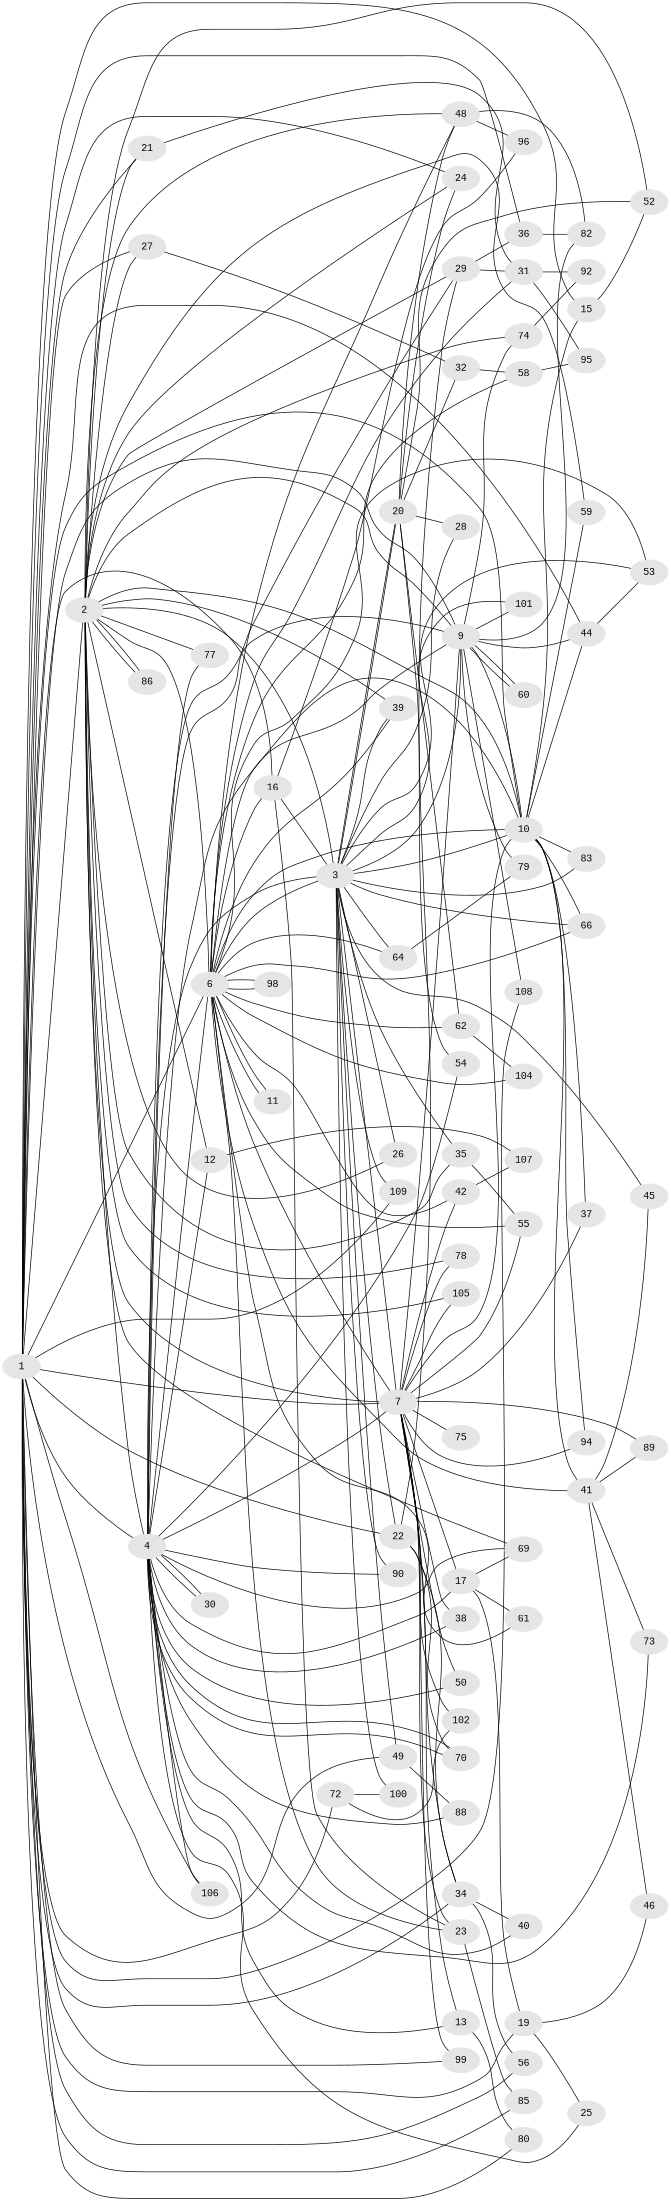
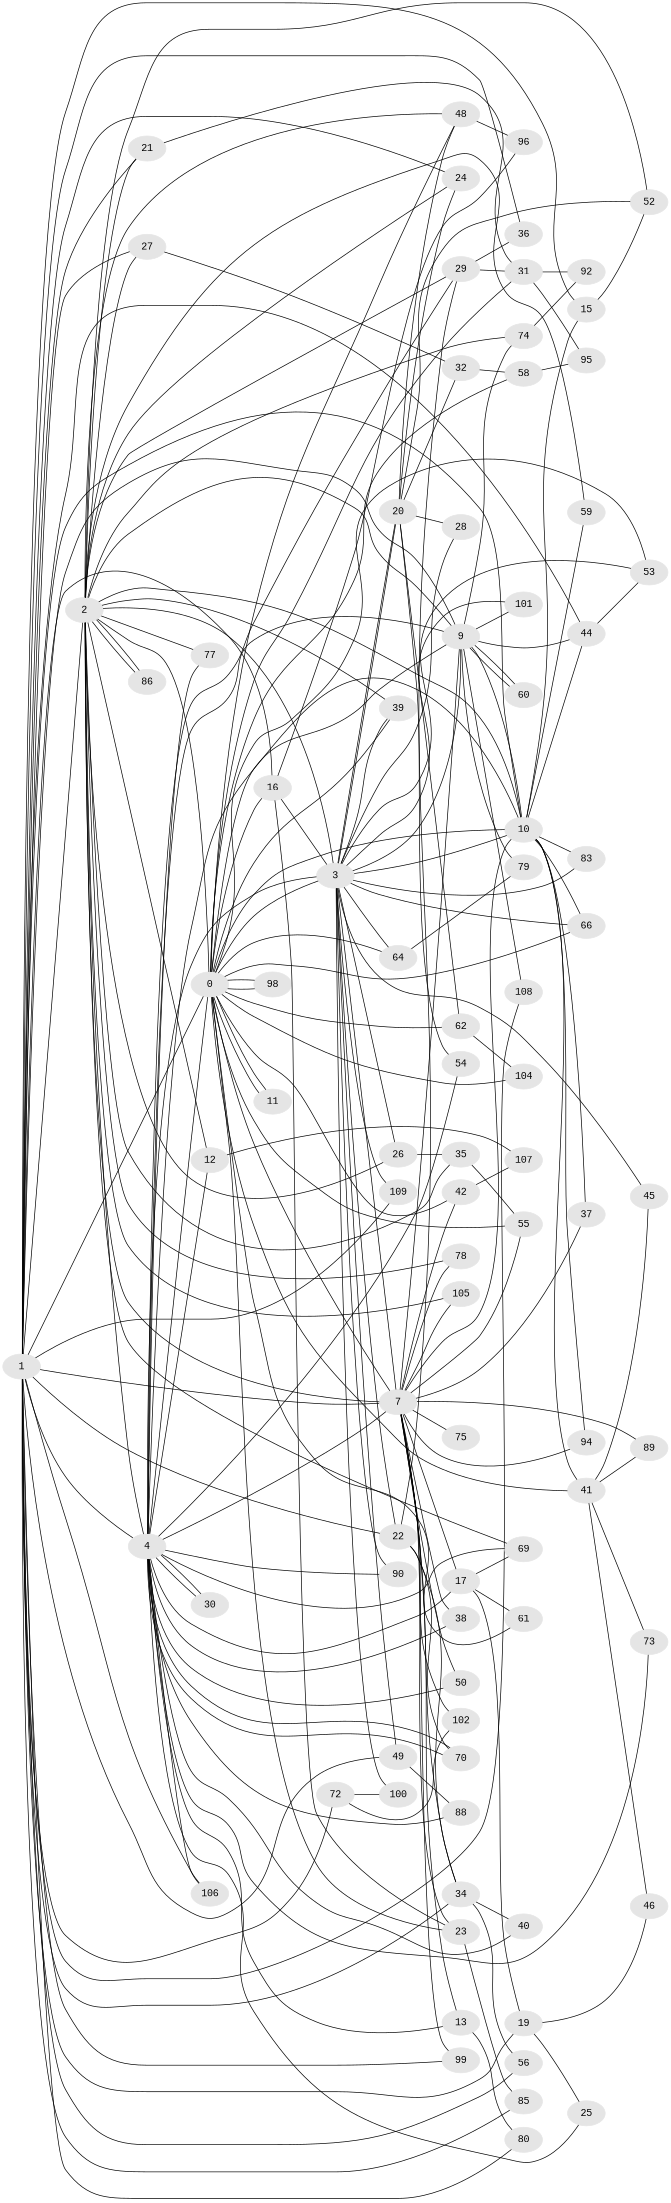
  graph {
    fontname="Liberation Mono"
    rankdir=LR
    node [color=gray90 fontname="Liberation Mono" style=filled]
    edge [fontname="Liberation Mono"]
    1 [super="+5"]
    2 [super="+91"]
    4 [super="+111"]
-   6 [super="+18"]
+   6 [super="+18" label=0]
    7 [super="+33"]
    9 [super="+14"]
    10 [super="+71"]
    15 [super="+97"]
    16
    19
    21
    22
    24
    27
    34 [super="+51"]
    36
    44 [super="+81"]
    49
    56
    72
    80
    85
    99
    106
    108
    109
    3 [super="+8"]
    12
    26
    29
    35 [super="+68"]
    39 [super="+57"]
    48 [super="+76"]
    52
    59
    69 [super="+84"]
    74
    77
    78
    86
    105
    20 [super="+47"]
    28
    45
    53 [super="+63"]
    64
    66 [super="+87"]
    83
    90
    100
    101
    13
    17
    25
    30
    38
    40
    50
    54
    70 [super="+103"]
    73
    88
    11
    23 [super="+65"]
    31 [super="+93"]
    41 [super="+43"]
    42 [super="+67"]
    55
    58
    61
    62
    98
    104
    37
    75
    89
    94
    102
    60
    79
-   82 [super="+110"]
    96
    46
    32
    107
    92
    95
    1 -- 2 [weight=2]
    1 -- 4 [weight=2]
    1 -- 6 [weight=2]
    1 -- 7 [weight=2]
    1 -- 9 [weight=2]
    1 -- 10 [weight=2]
    1 -- 15
    1 -- 16
    1 -- 19
    1 -- 21
    1 -- 22
    1 -- 24
    1 -- 27
    1 -- 34
    1 -- 36
    1 -- 44
    1 -- 49
    1 -- 56
    1 -- 72 [weight=2]
    1 -- 80
    1 -- 85
    1 -- 99
    1 -- 106
    1 -- 108
    1 -- 109
    2 -- 4
    2 -- 6
    2 -- 7
    2 -- 9 [weight=2]
    2 -- 10
    2 -- 21
    2 -- 24
    2 -- 27
    2 -- 3 [weight=2]
    2 -- 12
    2 -- 26
    2 -- 29
    2 -- 35
    2 -- 39
    2 -- 48
    2 -- 52
    2 -- 59
    2 -- 69
    2 -- 74
    2 -- 77
    2 -- 78
    2 -- 86
    2 -- 86
    2 -- 105
    4 -- 6
    4 -- 7
    4 -- 9 [weight=2]
    4 -- 10
    4 -- 106
    4 -- 12
    4 -- 29
    4 -- 69
    4 -- 77
    4 -- 90
    4 -- 13
    4 -- 17
    4 -- 25
    4 -- 30
    4 -- 30
    4 -- 38
    4 -- 40
    4 -- 50
    4 -- 54
    4 -- 70
    4 -- 70
    4 -- 73
    4 -- 88
    6 -- 7 [weight=2]
    6 -- 9
    6 -- 10
    6 -- 16
    6 -- 39
    6 -- 48
    6 -- 53
    6 -- 64
    6 -- 66
    6 -- 11
    6 -- 11
    6 -- 23
    6 -- 31
    6 -- 41
    6 -- 42
    6 -- 55
    6 -- 58
    6 -- 61
    6 -- 62
    6 -- 98
    6 -- 98
    6 -- 104
    7 -- 9
    7 -- 10 [weight=3]
    7 -- 34
    7 -- 99
    7 -- 78
    7 -- 105
    7 -- 13
    7 -- 17
    7 -- 38
    7 -- 50
    7 -- 23
    7 -- 42 [weight=2]
    7 -- 55
    7 -- 37
    7 -- 75 [weight=2]
    7 -- 89
    7 -- 94
    7 -- 102
    9 -- 10
    9 -- 44
    9 -- 108
    9 -- 74
    9 -- 101
    9 -- 60
    9 -- 60
    9 -- 79
-   9 -- 82
    10 -- 15
    10 -- 44
    10 -- 59
    10 -- 66
    10 -- 83
    10 -- 41
    10 -- 37
    10 -- 94
    15 -- 52
    16 -- 3 [weight=4]
    16 -- 23
    16 -- 96
    19 -- 25
    19 -- 46
    21 -- 31
    22 -- 34
    22 -- 29
    22 -- 70
    27 -- 32
    34 -- 56
    34 -- 40
-   36 -- 82
    44 -- 53
    49 -- 88
    72 -- 100
    72 -- 102
    3 -- 4 [weight=2]
    3 -- 6 [weight=2]
    3 -- 7 [weight=2]
    3 -- 9 [weight=2]
    3 -- 10 [weight=2]
    3 -- 22
    3 -- 49
    3 -- 109
    3 -- 26
-   3 -- 35
+   26 -- 35
    3 -- 39
    3 -- 20
    3 -- 20
    3 -- 28
    3 -- 45
    3 -- 53
    3 -- 64
    3 -- 66
    3 -- 83
    3 -- 90
    3 -- 100
    3 -- 101
    12 -- 107
    29 -- 36
    29 -- 31
    35 -- 55
-   48 -- 82
    48 -- 96
    74 -- 92
    20 -- 24
    20 -- 48
    20 -- 52
    20 -- 28
    20 -- 54
    20 -- 62
    20 -- 32
    64 -- 79
    13 -- 80
    17 -- 19
    17 -- 69
    17 -- 61
    23 -- 85
    31 -- 92
    31 -- 95
    41 -- 45
    41 -- 73
    41 -- 89
    41 -- 46
    42 -- 107
    58 -- 95
    62 -- 104
    32 -- 58
  }
